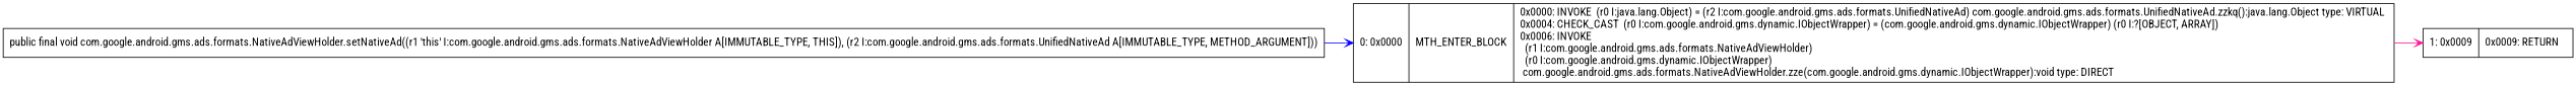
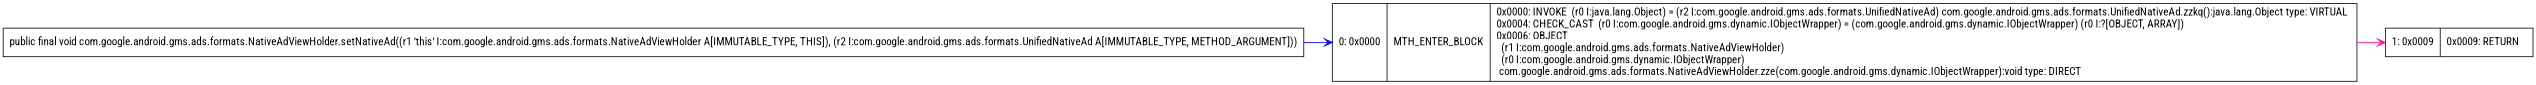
  digraph {
    rankdir=LR
    fontname="Roboto Condensed"
    node [shape=record fontname="Roboto Condensed"]
    edge [arrowhead=vee fontname="Roboto Condensed"]
-   n1 [label="{0\:\ 0x0000|MTH_ENTER_BLOCK\l|0x0000: INVOKE  (r0 I:java.lang.Object) = (r2 I:com.google.android.gms.ads.formats.UnifiedNativeAd) com.google.android.gms.ads.formats.UnifiedNativeAd.zzkq():java.lang.Object type: VIRTUAL \l0x0004: CHECK_CAST  (r0 I:com.google.android.gms.dynamic.IObjectWrapper) = (com.google.android.gms.dynamic.IObjectWrapper) (r0 I:?[OBJECT, ARRAY]) \l0x0006: INVOKE  \l  (r1 I:com.google.android.gms.ads.formats.NativeAdViewHolder)\l  (r0 I:com.google.android.gms.dynamic.IObjectWrapper)\l com.google.android.gms.ads.formats.NativeAdViewHolder.zze(com.google.android.gms.dynamic.IObjectWrapper):void type: DIRECT \l}"]
+   n1 [label="{0\:\ 0x0000|MTH_ENTER_BLOCK\l|0x0000: INVOKE  (r0 I:java.lang.Object) = (r2 I:com.google.android.gms.ads.formats.UnifiedNativeAd) com.google.android.gms.ads.formats.UnifiedNativeAd.zzkq():java.lang.Object type: VIRTUAL \l0x0004: CHECK_CAST  (r0 I:com.google.android.gms.dynamic.IObjectWrapper) = (com.google.android.gms.dynamic.IObjectWrapper) (r0 I:?[OBJECT, ARRAY]) \l0x0006: OBJECT  \l  (r1 I:com.google.android.gms.ads.formats.NativeAdViewHolder)\l  (r0 I:com.google.android.gms.dynamic.IObjectWrapper)\l com.google.android.gms.ads.formats.NativeAdViewHolder.zze(com.google.android.gms.dynamic.IObjectWrapper):void type: DIRECT \l}"]
    n2 [label="{1\:\ 0x0009|0x0009: RETURN   \l}"]
    n3 [label="{public final void com.google.android.gms.ads.formats.NativeAdViewHolder.setNativeAd((r1 'this' I:com.google.android.gms.ads.formats.NativeAdViewHolder A[IMMUTABLE_TYPE, THIS]), (r2 I:com.google.android.gms.ads.formats.UnifiedNativeAd A[IMMUTABLE_TYPE, METHOD_ARGUMENT])) }"]
    n1 -> n2 [color=deeppink]
    n3 -> n1 [color=blue]
  }
